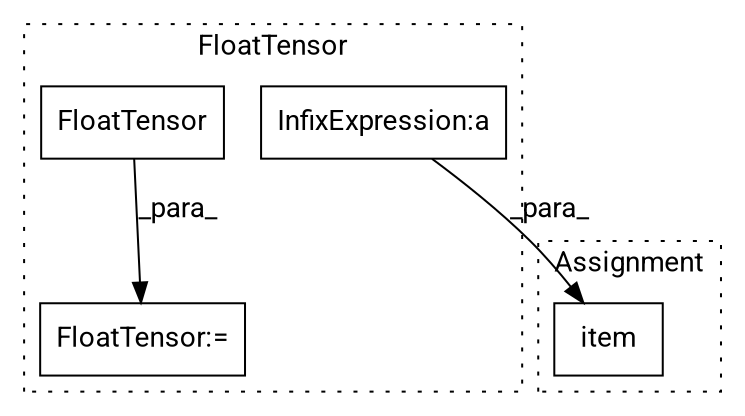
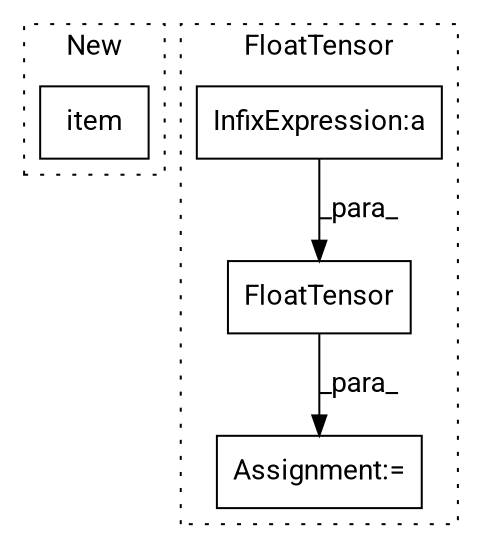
  digraph {
    fontname=Roboto
    node [a=32 fontname=Roboto shape=box]
    edge [fontname=Roboto]
    n1 [l=6 label=item s=8584]
    n2 [l="12,1" label=FloatTensor s="3543,3607"]
    n3 [a=27 l=3 label="InfixExpression:a" s=3565]
-   n4 [a=7 l=1 label="FloatTensor:=" s=3536]
+   n4 [a=7 l=1 label="Assignment:=" s=3536]
    subgraph cluster_1 {
-     label=Assignment
+     label=New
      style=dotted
      n1
    }
    subgraph cluster_2 {
      label=FloatTensor
      style=dotted
      n2
      n3
      n4
    }
    n2 -> n4 [label=_para_]
-   n3 -> n1 [label=_para_]
+   n3 -> n2 [label=_para_]
  }
